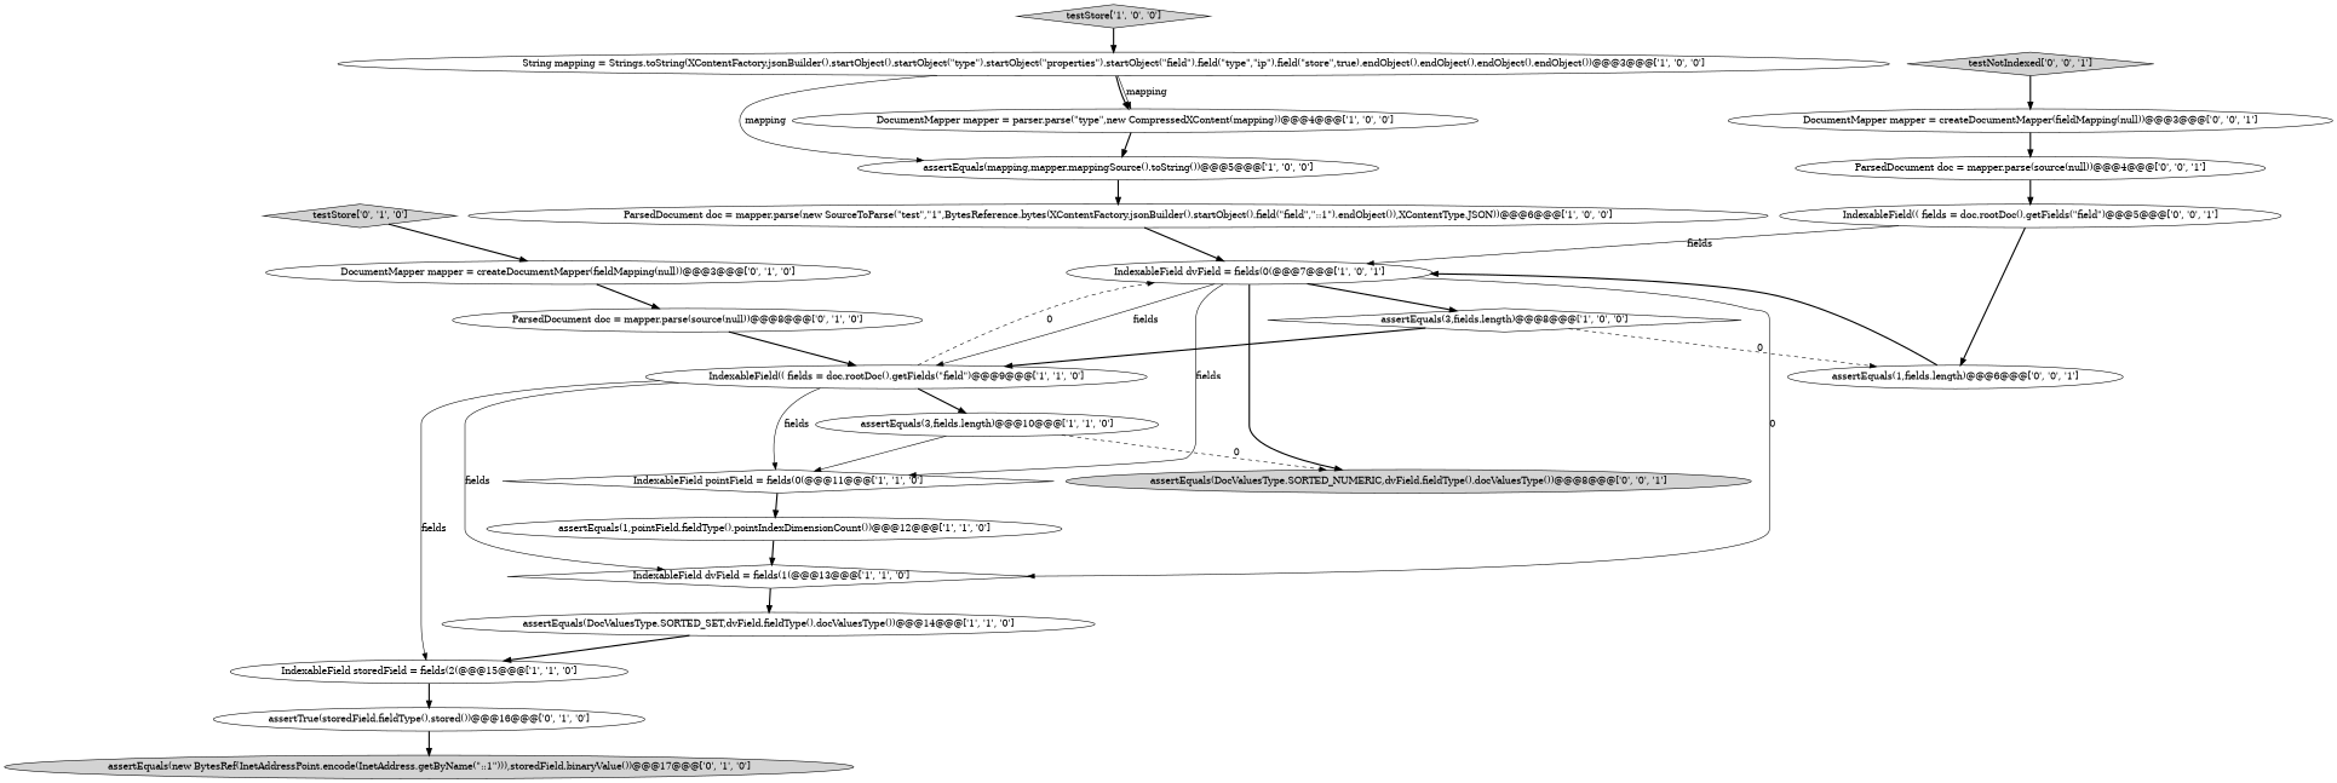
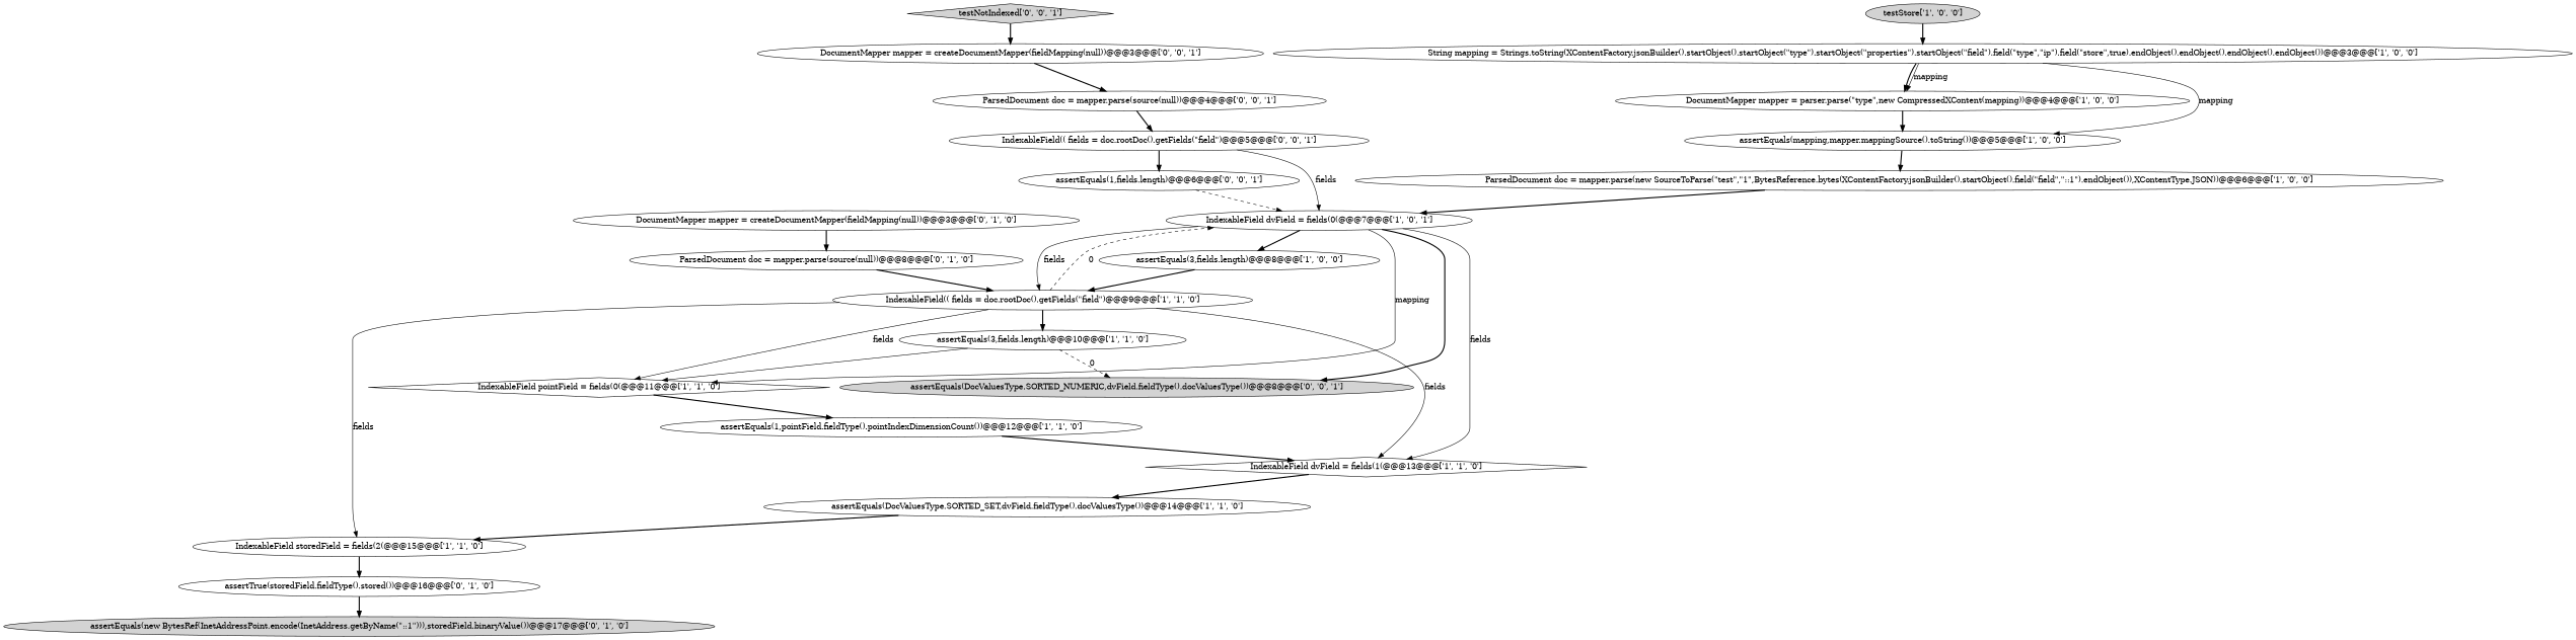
  digraph {
    node [fillcolor=white shape=ellipse style=filled]
    edge [style=bold]
    n1 [label="DocumentMapper mapper = createDocumentMapper(fieldMapping(null))@@@3@@@['0', '0', '1']"]
    n2 [label="ParsedDocument doc = mapper.parse(source(null))@@@4@@@['0', '0', '1']"]
    n3 [label="IndexableField(( fields = doc.rootDoc().getFields(\"field\")@@@5@@@['0', '0', '1']"]
    n4 [label="IndexableField(( fields = doc.rootDoc().getFields(\"field\")@@@9@@@['1', '1', '0']"]
    n5 [label="IndexableField pointField = fields(0(@@@11@@@['1', '1', '0']" shape=diamond]
    n6 [label="IndexableField storedField = fields(2(@@@15@@@['1', '1', '0']"]
    n7 [label="assertEquals(3,fields.length)@@@10@@@['1', '1', '0']"]
    n8 [label="IndexableField dvField = fields(0(@@@7@@@['1', '0', '1']"]
    n9 [label="IndexableField dvField = fields(1(@@@13@@@['1', '1', '0']" shape=diamond]
    n10 [label="assertEquals(1,pointField.fieldType().pointIndexDimensionCount())@@@12@@@['1', '1', '0']"]
    n11 [label="assertTrue(storedField.fieldType().stored())@@@16@@@['0', '1', '0']"]
    n12 [fillcolor=lightgray label="assertEquals(DocValuesType.SORTED_NUMERIC,dvField.fieldType().docValuesType())@@@8@@@['0', '0', '1']"]
-   n13 [label="assertEquals(3,fields.length)@@@8@@@['1', '0', '0']" shape=diamond]
+   n13 [label="assertEquals(3,fields.length)@@@8@@@['1', '0', '0']"]
    n14 [label="assertEquals(DocValuesType.SORTED_SET,dvField.fieldType().docValuesType())@@@14@@@['1', '1', '0']"]
-   n15 [fillcolor=lightgray label="testStore['0', '1', '0']" shape=diamond]
    n16 [label="DocumentMapper mapper = createDocumentMapper(fieldMapping(null))@@@3@@@['0', '1', '0']"]
    n17 [label="ParsedDocument doc = mapper.parse(source(null))@@@8@@@['0', '1', '0']"]
    n18 [fillcolor=lightgray label="assertEquals(new BytesRef(InetAddressPoint.encode(InetAddress.getByName(\"::1\"))),storedField.binaryValue())@@@17@@@['0', '1', '0']"]
    n19 [label="assertEquals(mapping,mapper.mappingSource().toString())@@@5@@@['1', '0', '0']"]
    n20 [label="ParsedDocument doc = mapper.parse(new SourceToParse(\"test\",\"1\",BytesReference.bytes(XContentFactory.jsonBuilder().startObject().field(\"field\",\"::1\").endObject()),XContentType.JSON))@@@6@@@['1', '0', '0']"]
    n21 [label="DocumentMapper mapper = parser.parse(\"type\",new CompressedXContent(mapping))@@@4@@@['1', '0', '0']"]
    n22 [label="assertEquals(1,fields.length)@@@6@@@['0', '0', '1']"]
    n23 [fillcolor=lightgray label="testNotIndexed['0', '0', '1']" shape=diamond]
    n24 [label="String mapping = Strings.toString(XContentFactory.jsonBuilder().startObject().startObject(\"type\").startObject(\"properties\").startObject(\"field\").field(\"type\",\"ip\").field(\"store\",true).endObject().endObject().endObject().endObject())@@@3@@@['1', '0', '0']"]
-   n25 [fillcolor=lightgray label="testStore['1', '0', '0']" shape=diamond]
+   n25 [fillcolor=lightgray label="testStore['1', '0', '0']"]
    n1 -> n2
    n2 -> n3
    n3 -> n8 [label=fields style=solid]
    n3 -> n22
    n4 -> n5 [label=fields style=solid]
    n4 -> n6 [label=fields style=solid]
    n4 -> n7
    n4 -> n8 [label=0 style=dashed]
    n4 -> n9 [label=fields style=solid]
    n5 -> n10
    n6 -> n11
    n7 -> n5 [style=solid]
    n7 -> n12 [label=0 style=dashed]
    n8 -> n4 [label=fields style=solid]
-   n8 -> n5 [label=fields style=solid]
-   n8 -> n9 [label=0 style=solid]
+   n8 -> n5 [label=mapping style=solid]
+   n8 -> n9 [label=fields style=solid]
    n8 -> n12
    n8 -> n13
    n9 -> n14
    n10 -> n9
    n11 -> n18
    n13 -> n4
-   n13 -> n22 [label=0 style=dashed]
    n14 -> n6
-   n15 -> n16
    n16 -> n17
    n17 -> n4
    n19 -> n20
    n20 -> n8
    n21 -> n19
-   n22 -> n8
+   n22 -> n8 [style=dashed]
    n23 -> n1
    n24 -> n19 [label=mapping style=solid]
    n24 -> n21
    n24 -> n21 [label=mapping style=solid]
    n25 -> n24
  }
